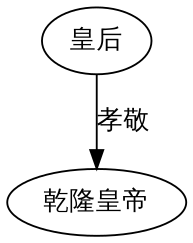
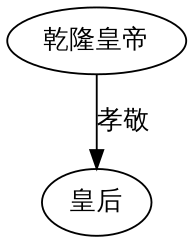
  digraph {
    fontname=Merriweather
    node [fontname=Merriweather]
    "乾隆皇帝"
    "皇后"
-   "皇后" -> "乾隆皇帝" [fontname=Merriweather label="孝敬"]
+   "乾隆皇帝" -> "皇后" [fontname=Merriweather label="孝敬"]
  }
